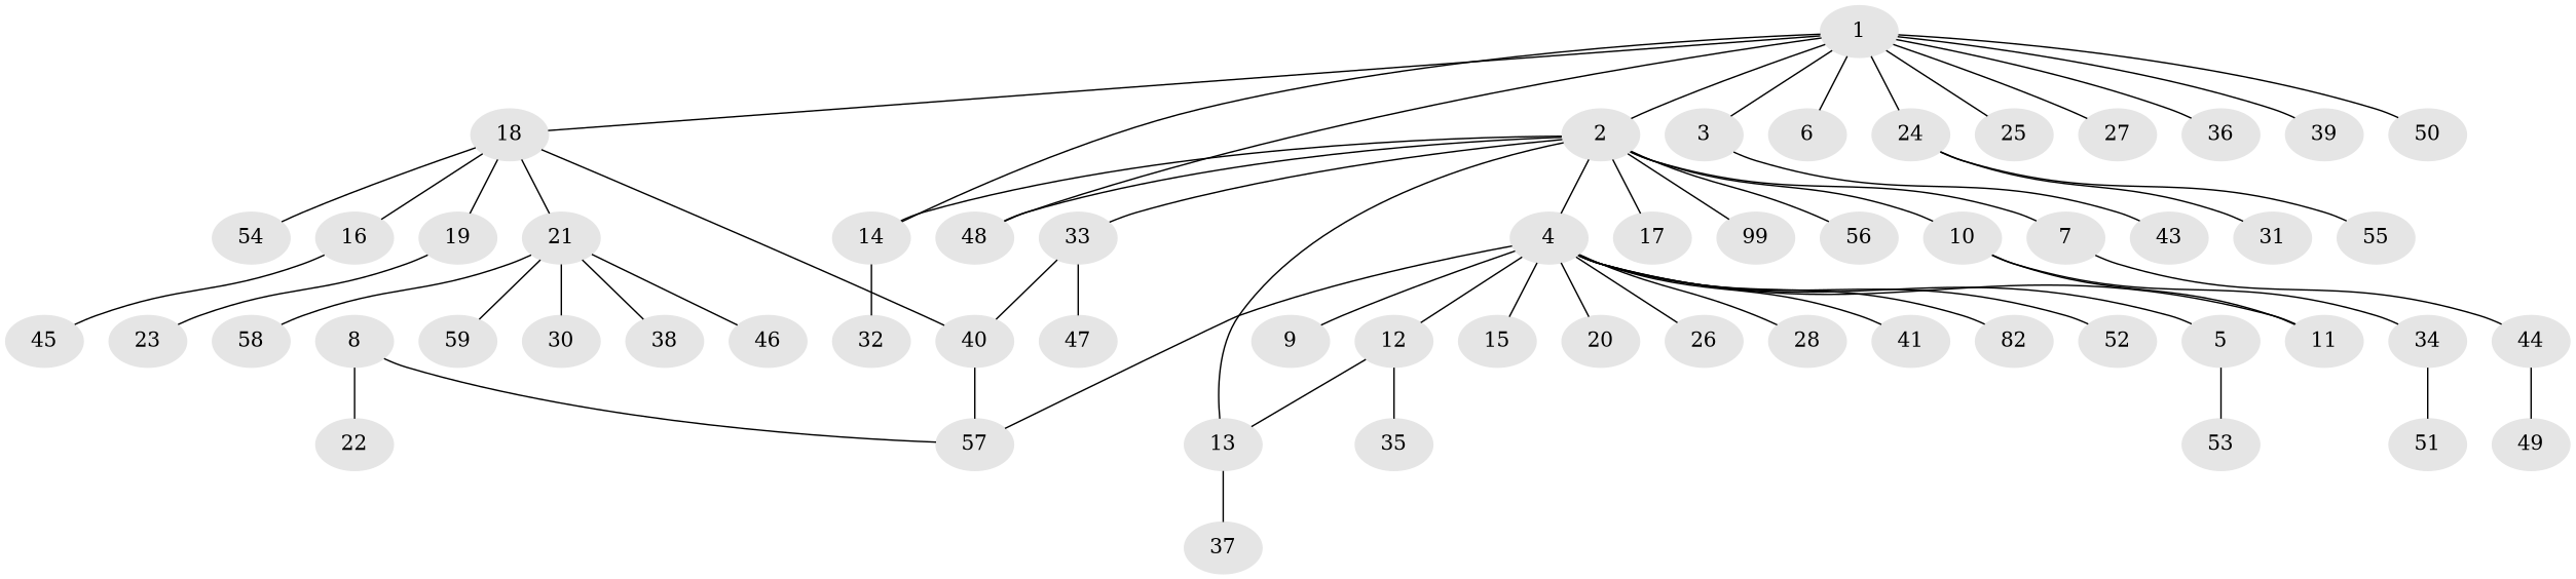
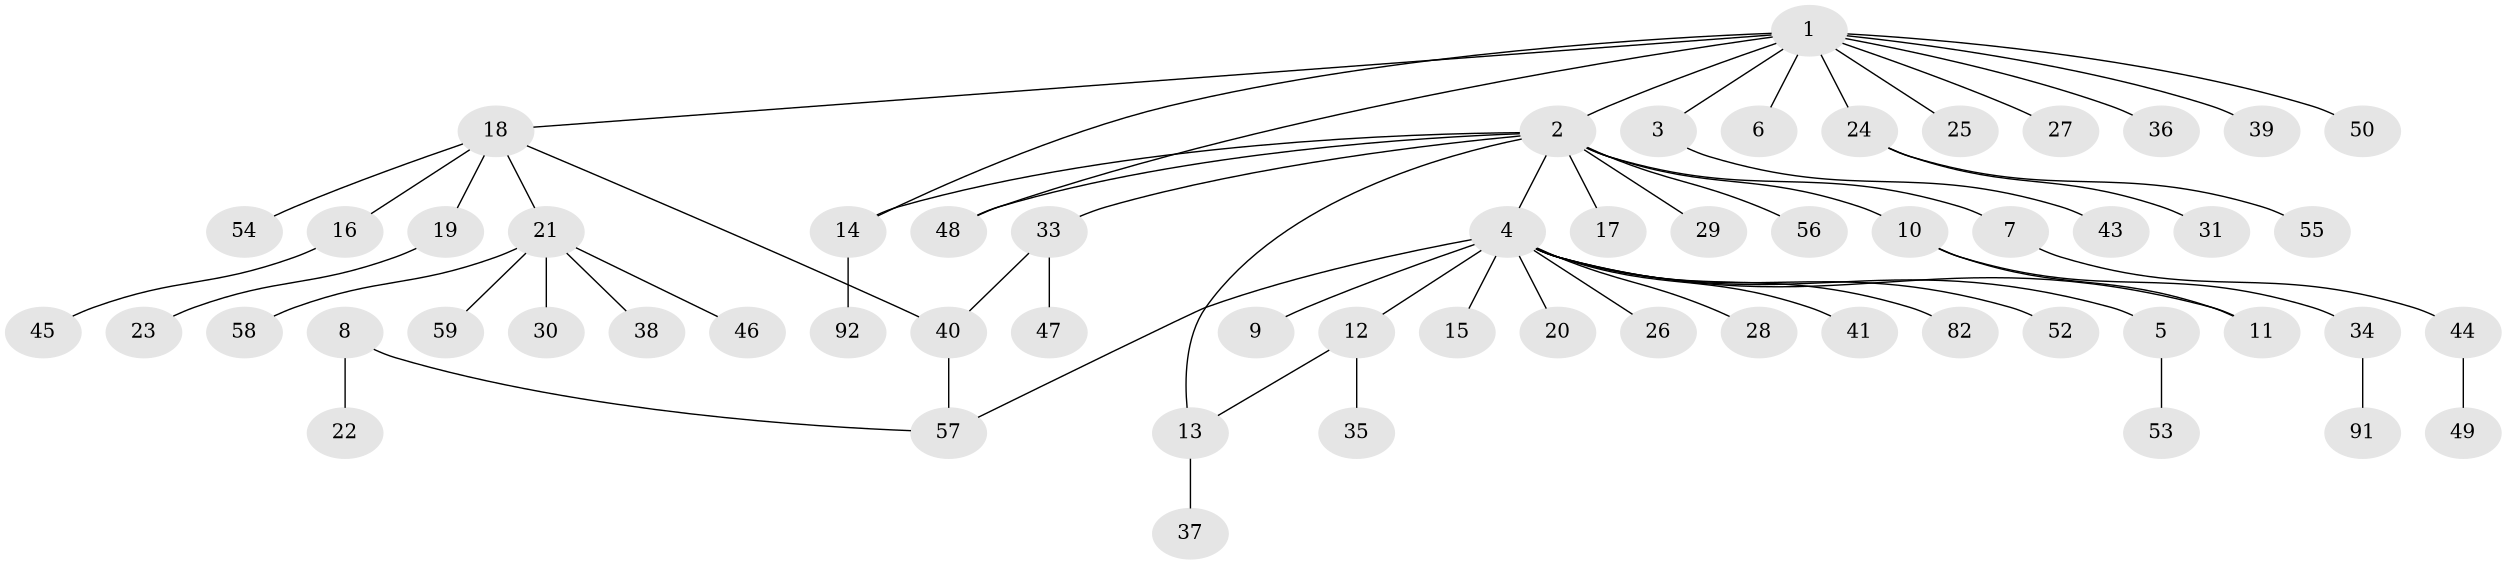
  graph {
    node [color=gray90 style=filled]
    1
    2
    3
    6
    14
    18
    24
    25
    27
    36
    39
    48
    50
    4
    7
    10
    13
    17
-   29 [label=99]
+   29
    33
    56
    43
    8
    57
    22
-   32
+   32 [label=92]
    16
    45
    19
    21
    40
    54
    31
    55
    5
    9
    11
    12
    15
    20
    26
    28
    41
    n44 [label=82]
    52
    44
    34
    37
    47
    53
    35
-   51
+   51 [label=91]
    49
    23
    30
    38
    46
    58
    59
    1 -- 2
    1 -- 3
    1 -- 6
    1 -- 14
    1 -- 18
    1 -- 24
    1 -- 25
    1 -- 27
    1 -- 36
    1 -- 39
    1 -- 48
    1 -- 50
    2 -- 14
    2 -- 48
    2 -- 4
    2 -- 7
    2 -- 10
    2 -- 13
    2 -- 17
    2 -- 29
    2 -- 33
    2 -- 56
    3 -- 43
    14 -- 32
    18 -- 16
    18 -- 19
    18 -- 21
    18 -- 40
    18 -- 54
    24 -- 31
    24 -- 55
    4 -- 57
    4 -- 5
    4 -- 9
    4 -- 11
    4 -- 12
    4 -- 15
    4 -- 20
    4 -- 26
    4 -- 28
    4 -- 41
    4 -- n44
    4 -- 52
    7 -- 44
    10 -- 11
    10 -- 34
    13 -- 37
    33 -- 40
    33 -- 47
    8 -- 57
    8 -- 22
    16 -- 45
    19 -- 23
    21 -- 30
    21 -- 38
    21 -- 46
    21 -- 58
    21 -- 59
    40 -- 57
    5 -- 53
    12 -- 13
    12 -- 35
    44 -- 49
    34 -- 51
  }
